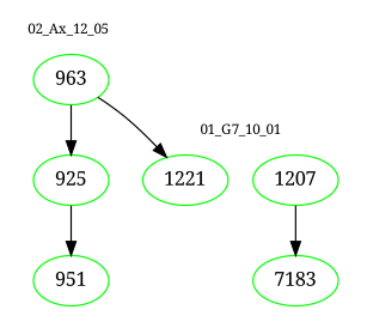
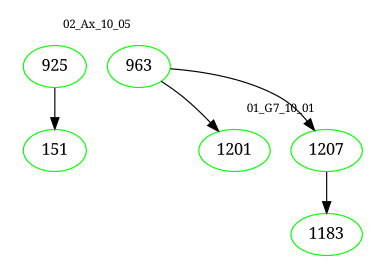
  digraph {
    fontname="Noto Serif"
    node [color=green fontname="Noto Serif"]
    edge [color=black fontname="Noto Serif"]
    n1 [label=963]
    n2 [label=925]
-   n3 [label=951]
+   n3 [label=151]
    n4 [label=1207]
-   n5 [label=7183]
-   n6 [label=1221]
+   n5 [label=1183]
+   n6 [label=1201]
    subgraph cluster_1 {
      color=white
      fontsize=10
-     label="02_Ax_12_05"
+     label="02_Ax_10_05"
      n1
      n2
      n3
    }
    subgraph cluster_2 {
      color=white
      fontsize=10
      label="01_G7_10_01"
      n4
      n5
      n6
    }
-   n1 -> n2
+   n1 -> n4
    n1 -> n6
    n2 -> n3
    n4 -> n5
  }
